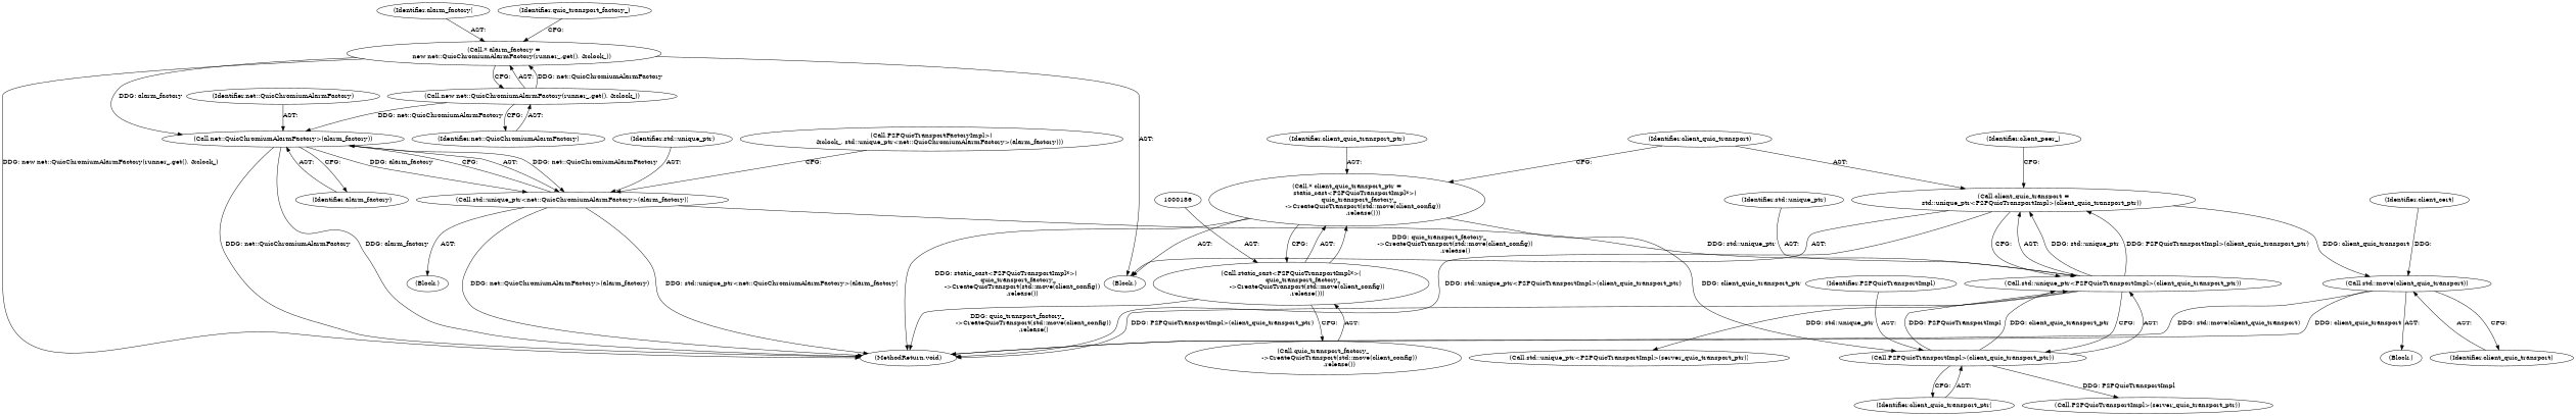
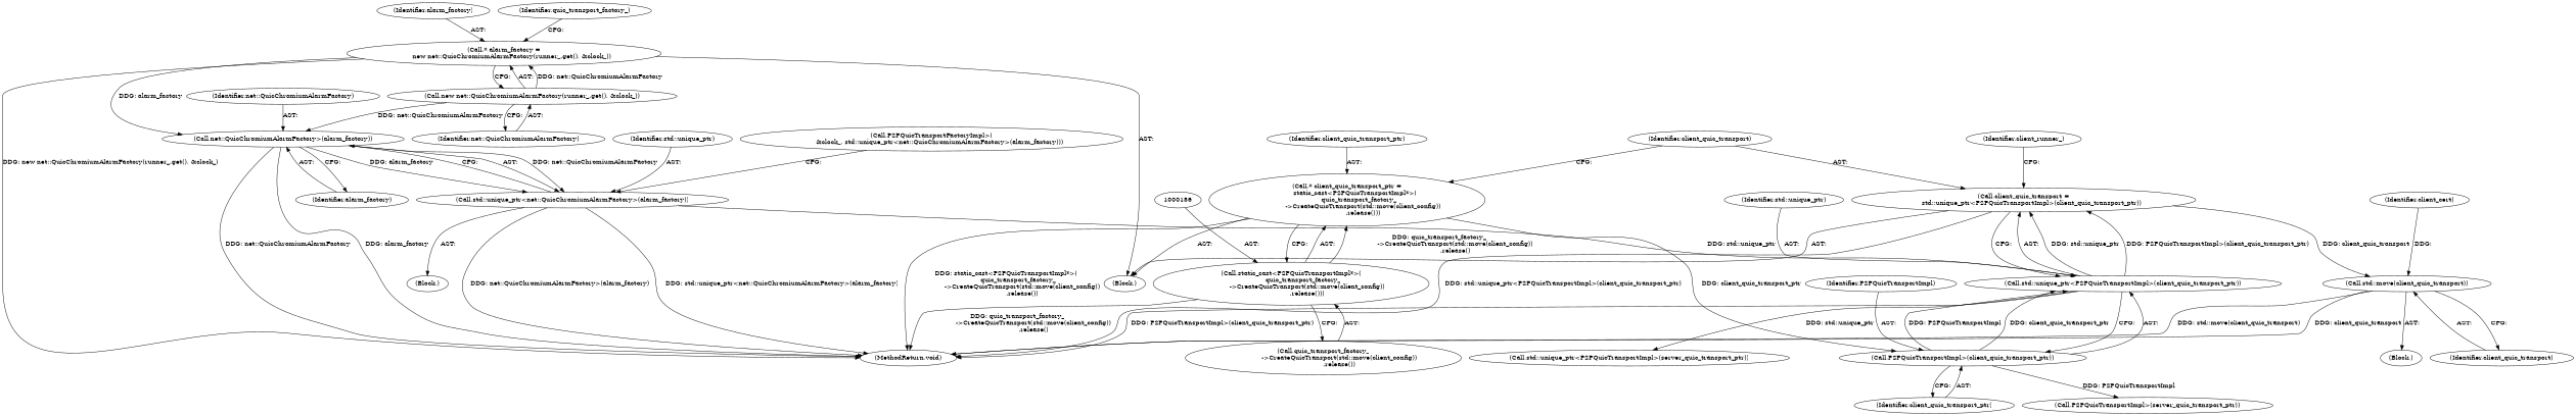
  digraph {
    n1 [label="(Call,std::move(client_quic_transport))"]
    n2 [label="(MethodReturn,void)"]
    n3 [label="(Block,)"]
    n4 [label="(Identifier,client_quic_transport)"]
    n5 [label="(Call,client_quic_transport =\n        std::unique_ptr<P2PQuicTransportImpl>(client_quic_transport_ptr))"]
    n6 [label="(Call,std::unique_ptr<P2PQuicTransportImpl>(client_quic_transport_ptr))"]
    n7 [label="(Block,)"]
    n8 [label="(Call,P2PQuicTransportImpl>(client_quic_transport_ptr))"]
    n9 [label="(Call,std::unique_ptr<P2PQuicTransportImpl>(server_quic_transport_ptr))"]
    n10 [label="(Identifier,client_quic_transport_ptr)"]
    n11 [label="(Call,P2PQuicTransportImpl>(server_quic_transport_ptr))"]
    n12 [label="(Call,std::unique_ptr<net::QuicChromiumAlarmFactory>(alarm_factory))"]
    n13 [label="(Call,net::QuicChromiumAlarmFactory>(alarm_factory))"]
    n14 [label="(Block,)"]
    n15 [label="(Identifier,alarm_factory)"]
    n16 [label="(Call,new net::QuicChromiumAlarmFactory(runner_.get(), &clock_))"]
    n17 [label="(Call,* alarm_factory =\n        new net::QuicChromiumAlarmFactory(runner_.get(), &clock_))"]
    n18 [label="(Identifier,net::QuicChromiumAlarmFactory)"]
    n19 [label="(Call,* client_quic_transport_ptr =\n        static_cast<P2PQuicTransportImpl*>(\n            quic_transport_factory_\n                ->CreateQuicTransport(std::move(client_config))\n                .release()))"]
    n20 [label="(Call,static_cast<P2PQuicTransportImpl*>(\n            quic_transport_factory_\n                ->CreateQuicTransport(std::move(client_config))\n                .release()))"]
    n21 [label="(Call,quic_transport_factory_\n                ->CreateQuicTransport(std::move(client_config))\n                .release())"]
-   n22 [label="(Identifier,client_peer_)"]
+   n22 [label="(Identifier,client_runner_)"]
    n23 [label="(Identifier,alarm_factory)"]
    n24 [label="(Identifier,quic_transport_factory_)"]
    n25 [label="(Identifier,P2PQuicTransportImpl)"]
    n26 [label="(Identifier,std::unique_ptr)"]
    n27 [label="(Identifier,std::unique_ptr)"]
    n28 [label="(Identifier,client_quic_transport)"]
    n29 [label="(Identifier,client_quic_transport_ptr)"]
    n30 [label="(Identifier,net::QuicChromiumAlarmFactory)"]
    n31 [label="(Call,P2PQuicTransportFactoryImpl>(\n        &clock_, std::unique_ptr<net::QuicChromiumAlarmFactory>(alarm_factory)))"]
    n32 [label="(Identifier,client_cert)"]
    1000186
    n1 -> n2 [label="DDG: std::move(client_quic_transport)"]
    n1 -> n2 [label="DDG: client_quic_transport"]
    n1 -> n3 [label="AST: "]
    n1 -> n4 [label="CFG: "]
    n4 -> n1 [label="AST: "]
    n5 -> n1 [label="DDG: client_quic_transport"]
    n5 -> n2 [label="DDG: std::unique_ptr<P2PQuicTransportImpl>(client_quic_transport_ptr)"]
    n5 -> n6 [label="CFG: "]
    n5 -> n7 [label="AST: "]
    n6 -> n2 [label="DDG: P2PQuicTransportImpl>(client_quic_transport_ptr)"]
    n6 -> n5 [label="AST: "]
    n6 -> n5 [label="DDG: std::unique_ptr"]
    n6 -> n5 [label="DDG: P2PQuicTransportImpl>(client_quic_transport_ptr)"]
    n6 -> n8 [label="CFG: "]
    n6 -> n9 [label="DDG: std::unique_ptr"]
    n8 -> n6 [label="AST: "]
    n8 -> n6 [label="DDG: P2PQuicTransportImpl"]
    n8 -> n6 [label="DDG: client_quic_transport_ptr"]
    n8 -> n10 [label="CFG: "]
    n8 -> n11 [label="DDG: P2PQuicTransportImpl"]
    n10 -> n8 [label="AST: "]
    n12 -> n2 [label="DDG: net::QuicChromiumAlarmFactory>(alarm_factory)"]
    n12 -> n2 [label="DDG: std::unique_ptr<net::QuicChromiumAlarmFactory>(alarm_factory)"]
    n12 -> n6 [label="DDG: std::unique_ptr"]
    n12 -> n13 [label="CFG: "]
    n12 -> n14 [label="AST: "]
    n13 -> n2 [label="DDG: net::QuicChromiumAlarmFactory"]
    n13 -> n2 [label="DDG: alarm_factory"]
    n13 -> n12 [label="AST: "]
    n13 -> n12 [label="DDG: net::QuicChromiumAlarmFactory"]
    n13 -> n12 [label="DDG: alarm_factory"]
    n13 -> n15 [label="CFG: "]
    n15 -> n13 [label="AST: "]
    n16 -> n13 [label="DDG: net::QuicChromiumAlarmFactory"]
    n16 -> n17 [label="AST: "]
    n16 -> n17 [label="DDG: net::QuicChromiumAlarmFactory"]
    n16 -> n18 [label="CFG: "]
    n17 -> n2 [label="DDG: new net::QuicChromiumAlarmFactory(runner_.get(), &clock_)"]
    n17 -> n7 [label="AST: "]
    n17 -> n13 [label="DDG: alarm_factory"]
    n17 -> n16 [label="CFG: "]
    n18 -> n16 [label="AST: "]
    n19 -> n2 [label="DDG: static_cast<P2PQuicTransportImpl*>(\n            quic_transport_factory_\n                ->CreateQuicTransport(std::move(client_config))\n                .release())"]
    n19 -> n7 [label="AST: "]
    n19 -> n8 [label="DDG: client_quic_transport_ptr"]
    n19 -> n20 [label="CFG: "]
    n20 -> n2 [label="DDG: quic_transport_factory_\n                ->CreateQuicTransport(std::move(client_config))\n                .release()"]
    n20 -> n19 [label="AST: "]
    n20 -> n19 [label="DDG: quic_transport_factory_\n                ->CreateQuicTransport(std::move(client_config))\n                .release()"]
    n20 -> n21 [label="CFG: "]
    n21 -> n20 [label="AST: "]
    n22 -> n5 [label="CFG: "]
    n23 -> n17 [label="AST: "]
    n24 -> n17 [label="CFG: "]
    n25 -> n8 [label="AST: "]
    n26 -> n6 [label="AST: "]
    n27 -> n12 [label="AST: "]
    n28 -> n5 [label="AST: "]
    n28 -> n19 [label="CFG: "]
    n29 -> n19 [label="AST: "]
    n30 -> n13 [label="AST: "]
    n31 -> n12 [label="CFG: "]
    n32 -> n1 [label="DDG: "]
    1000186 -> n20 [label="AST: "]
  }
